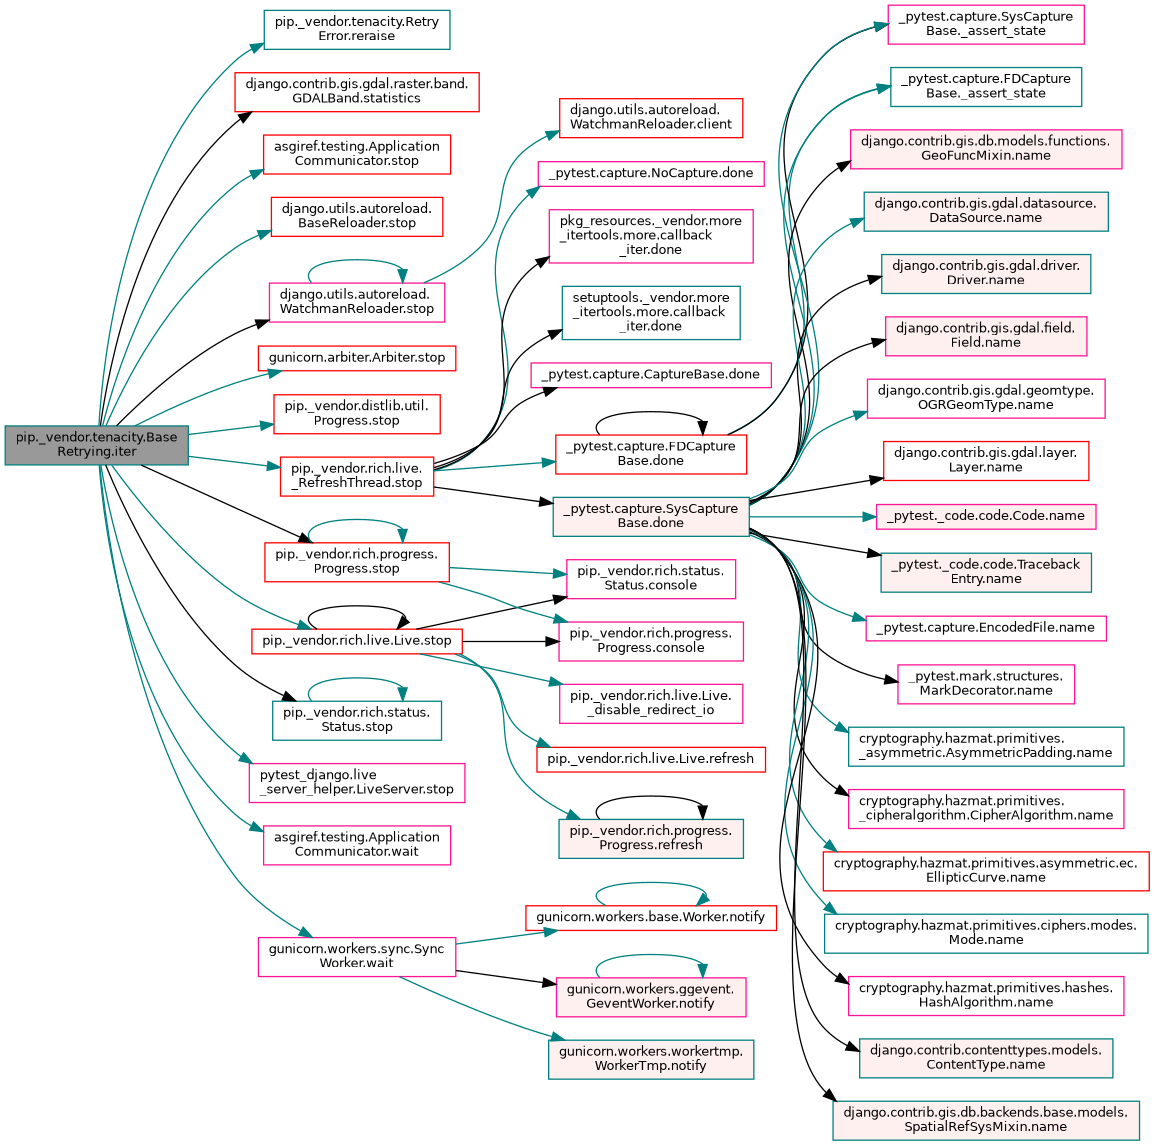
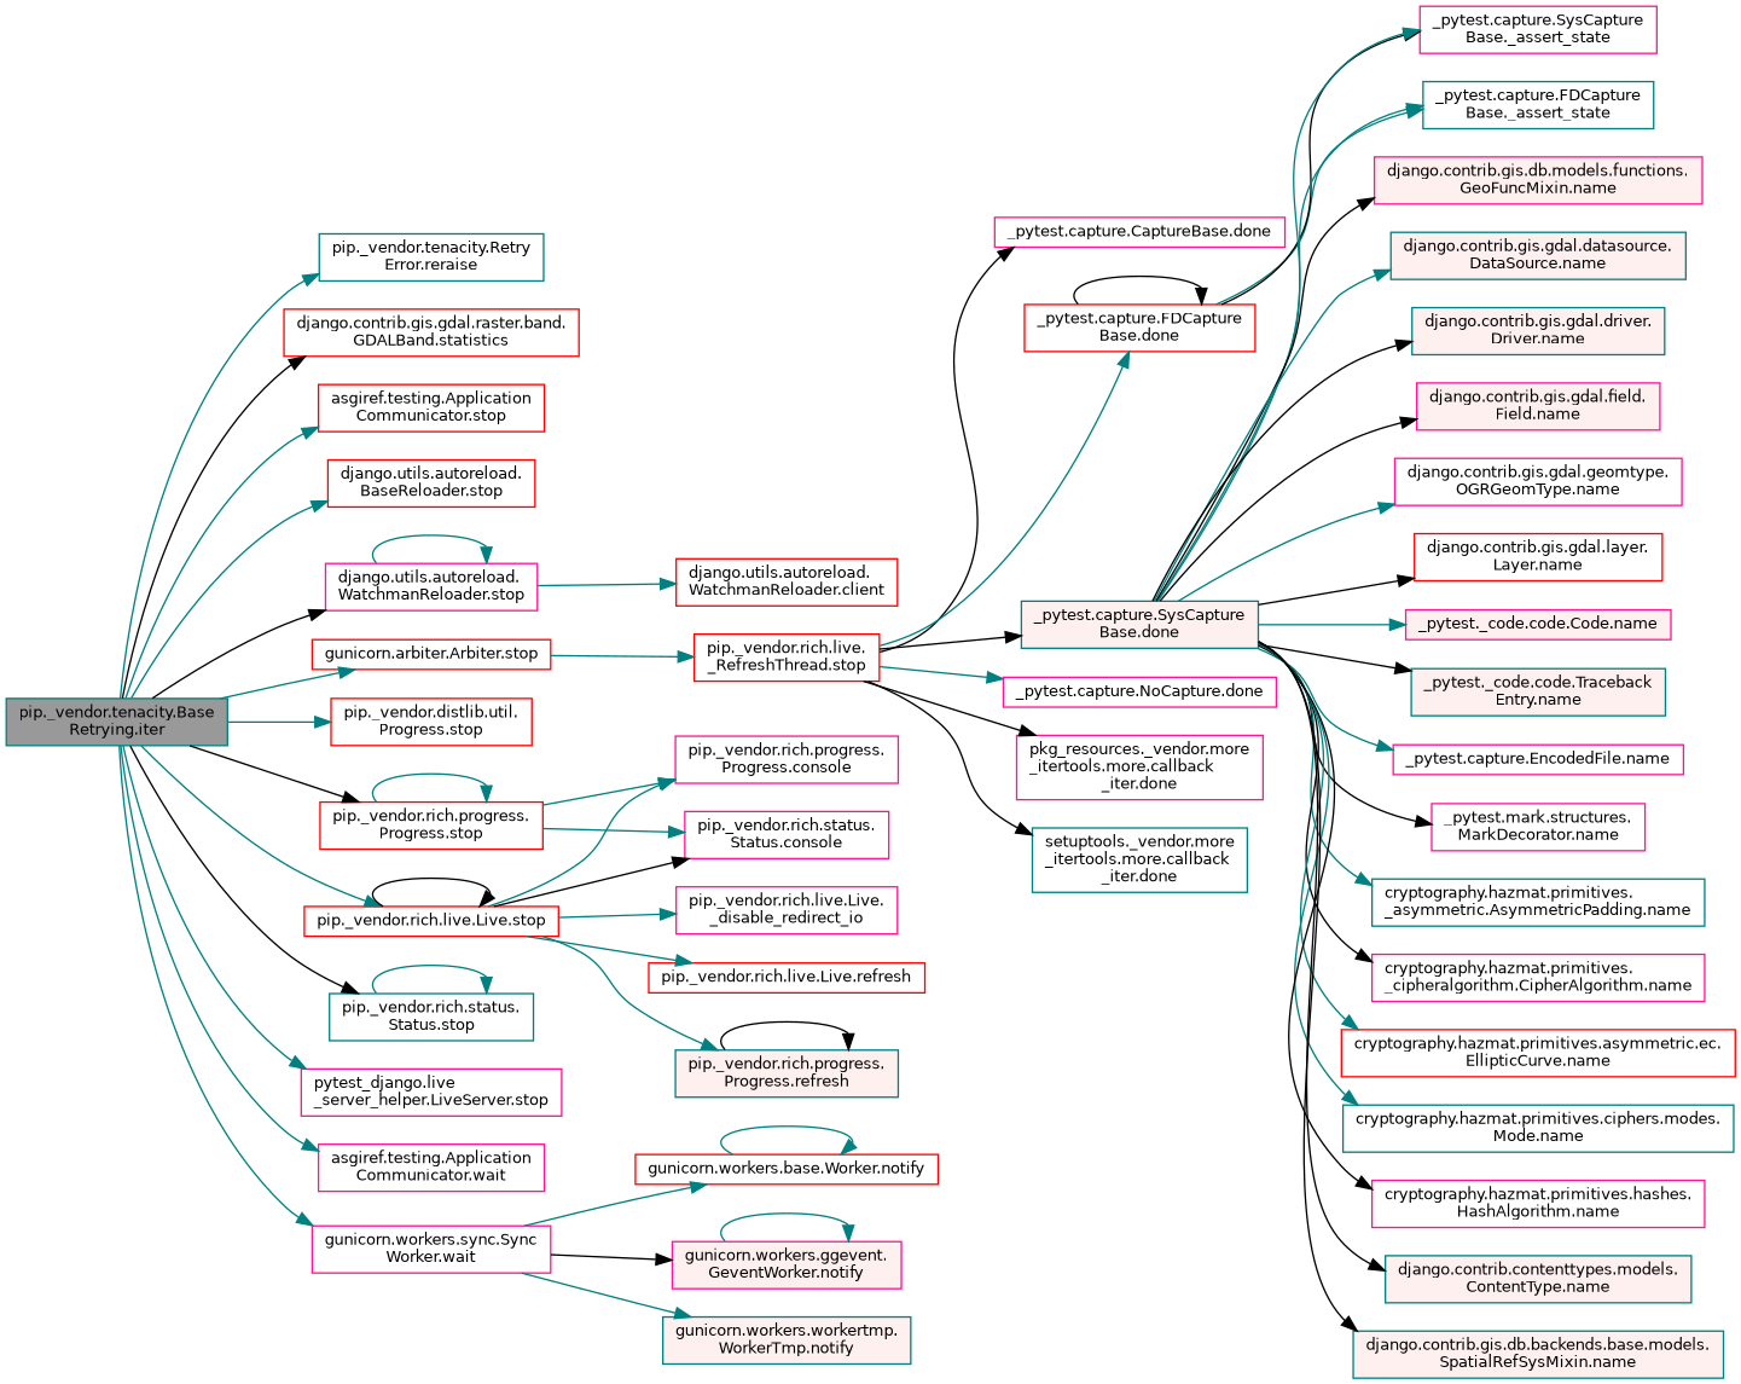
  digraph {
    rankdir=LR
    node [color=deeppink fillcolor=white fontname=Helvetica fontsize=10 shape=box style=filled]
    edge [color=teal fontname=Helvetica fontsize=10 labelfontname=Helvetica labelfontsize=10 style=solid]
    n1 [color=teal fillcolor=grey60 fontcolor=black height=0.2 label="pip._vendor.tenacity.Base\lRetrying.iter" width=0.4]
    n2 [color=teal height=0.2 label="pip._vendor.tenacity.Retry\lError.reraise" width=0.4]
    n3 [color=red height=0.2 label="django.contrib.gis.gdal.raster.band.\lGDALBand.statistics" width=0.4]
    n4 [color=red height=0.2 label="asgiref.testing.Application\lCommunicator.stop" width=0.4]
    n5 [color=red height=0.2 label="django.utils.autoreload.\lBaseReloader.stop" width=0.4]
    n6 [height=0.2 label="django.utils.autoreload.\lWatchmanReloader.stop" width=0.4]
    n7 [color=red height=0.2 label="gunicorn.arbiter.Arbiter.stop" width=0.4]
    n8 [color=red height=0.2 label="pip._vendor.distlib.util.\lProgress.stop" width=0.4]
    n9 [color=red height=0.2 label="pip._vendor.rich.live.\l_RefreshThread.stop" width=0.4]
    n10 [color=red height=0.2 label="pip._vendor.rich.live.Live.stop" width=0.4]
    n11 [color=red height=0.2 label="pip._vendor.rich.progress.\lProgress.stop" width=0.4]
    n12 [color=teal height=0.2 label="pip._vendor.rich.status.\lStatus.stop" width=0.4]
    n13 [height=0.2 label="pytest_django.live\l_server_helper.LiveServer.stop" width=0.4]
    n14 [height=0.2 label="asgiref.testing.Application\lCommunicator.wait" width=0.4]
    n15 [height=0.2 label="gunicorn.workers.sync.Sync\lWorker.wait" width=0.4]
    n16 [color=red height=0.2 label="django.utils.autoreload.\lWatchmanReloader.client" width=0.4]
    n17 [height=0.2 label="_pytest.capture.CaptureBase.done" width=0.4]
    n18 [color=red height=0.2 label="_pytest.capture.FDCapture\lBase.done" width=0.4]
    n19 [height=0.2 label="_pytest.capture.NoCapture.done" width=0.4]
    n20 [color=teal fillcolor="#FFF0F0" height=0.2 label="_pytest.capture.SysCapture\lBase.done" width=0.4]
    n21 [height=0.2 label="pkg_resources._vendor.more\l_itertools.more.callback\l_iter.done" width=0.4]
    n22 [color=teal height=0.2 label="setuptools._vendor.more\l_itertools.more.callback\l_iter.done" width=0.4]
    n23 [height=0.2 label="pip._vendor.rich.live.Live.\l_disable_redirect_io" width=0.4]
    n24 [height=0.2 label="pip._vendor.rich.progress.\lProgress.console" width=0.4]
    n25 [height=0.2 label="pip._vendor.rich.status.\lStatus.console" width=0.4]
    n26 [color=red height=0.2 label="pip._vendor.rich.live.Live.refresh" width=0.4]
    n27 [color=teal fillcolor="#FFF0F0" height=0.2 label="pip._vendor.rich.progress.\lProgress.refresh" width=0.4]
    n28 [color=red height=0.2 label="gunicorn.workers.base.Worker.notify" width=0.4]
    n29 [fillcolor="#FFF0F0" height=0.2 label="gunicorn.workers.ggevent.\lGeventWorker.notify" width=0.4]
    n30 [color=teal fillcolor="#FFF0F0" height=0.2 label="gunicorn.workers.workertmp.\lWorkerTmp.notify" width=0.4]
    n31 [color=teal height=0.2 label="_pytest.capture.FDCapture\lBase._assert_state" width=0.4]
    n32 [height=0.2 label="_pytest.capture.SysCapture\lBase._assert_state" width=0.4]
    n33 [fillcolor="#FFF0F0" height=0.2 label="_pytest._code.code.Code.name" width=0.4]
    n34 [color=teal fillcolor="#FFF0F0" height=0.2 label="_pytest._code.code.Traceback\lEntry.name" width=0.4]
    n35 [height=0.2 label="_pytest.capture.EncodedFile.name" width=0.4]
    n36 [height=0.2 label="_pytest.mark.structures.\lMarkDecorator.name" width=0.4]
    n37 [color=teal height=0.2 label="cryptography.hazmat.primitives.\l_asymmetric.AsymmetricPadding.name" width=0.4]
    n38 [height=0.2 label="cryptography.hazmat.primitives.\l_cipheralgorithm.CipherAlgorithm.name" width=0.4]
    n39 [color=red height=0.2 label="cryptography.hazmat.primitives.asymmetric.ec.\lEllipticCurve.name" width=0.4]
    n40 [color=teal height=0.2 label="cryptography.hazmat.primitives.ciphers.modes.\lMode.name" width=0.4]
    n41 [height=0.2 label="cryptography.hazmat.primitives.hashes.\lHashAlgorithm.name" width=0.4]
    n42 [color=teal fillcolor="#FFF0F0" height=0.2 label="django.contrib.contenttypes.models.\lContentType.name" width=0.4]
    n43 [color=teal fillcolor="#FFF0F0" height=0.2 label="django.contrib.gis.db.backends.base.models.\lSpatialRefSysMixin.name" width=0.4]
    n44 [fillcolor="#FFF0F0" height=0.2 label="django.contrib.gis.db.models.functions.\lGeoFuncMixin.name" width=0.4]
    n45 [color=teal fillcolor="#FFF0F0" height=0.2 label="django.contrib.gis.gdal.datasource.\lDataSource.name" width=0.4]
    n46 [color=teal fillcolor="#FFF0F0" height=0.2 label="django.contrib.gis.gdal.driver.\lDriver.name" width=0.4]
    n47 [fillcolor="#FFF0F0" height=0.2 label="django.contrib.gis.gdal.field.\lField.name" width=0.4]
    n48 [height=0.2 label="django.contrib.gis.gdal.geomtype.\lOGRGeomType.name" width=0.4]
    n49 [color=red height=0.2 label="django.contrib.gis.gdal.layer.\lLayer.name" width=0.4]
    n1 -> n2
    n1 -> n3 [color=black]
    n1 -> n4
    n1 -> n5
    n1 -> n6 [color=black]
    n1 -> n7
    n1 -> n8
-   n1 -> n9
+   n7 -> n9
    n1 -> n10
    n1 -> n11 [color=black]
    n1 -> n12 [color=black]
    n1 -> n13
    n1 -> n14
    n1 -> n15
    n6 -> n6
    n6 -> n16
    n9 -> n17 [color=black]
    n9 -> n18
    n9 -> n19
    n9 -> n20 [color=black]
    n9 -> n21 [color=black]
    n9 -> n22 [color=black]
    n10 -> n10 [color=black]
    n10 -> n23
-   n10 -> n24 [color=black]
+   n10 -> n24
    n10 -> n25 [color=black]
    n10 -> n26
    n10 -> n27
    n11 -> n11
    n11 -> n24
    n11 -> n25
    n12 -> n12
    n15 -> n28
    n15 -> n29 [color=black]
    n15 -> n30
    n18 -> n18 [color=black]
    n18 -> n31
    n18 -> n32 [color=black]
    n20 -> n31
    n20 -> n32
    n20 -> n33
    n20 -> n34 [color=black]
    n20 -> n35
    n20 -> n36 [color=black]
    n20 -> n37
    n20 -> n38 [color=black]
    n20 -> n39
    n20 -> n40
    n20 -> n41 [color=black]
    n20 -> n42 [color=black]
    n20 -> n43 [color=black]
    n20 -> n44 [color=black]
    n20 -> n45
    n20 -> n46 [color=black]
    n20 -> n47 [color=black]
    n20 -> n48
    n20 -> n49 [color=black]
    n27 -> n27 [color=black]
    n28 -> n28
    n29 -> n29
  }
